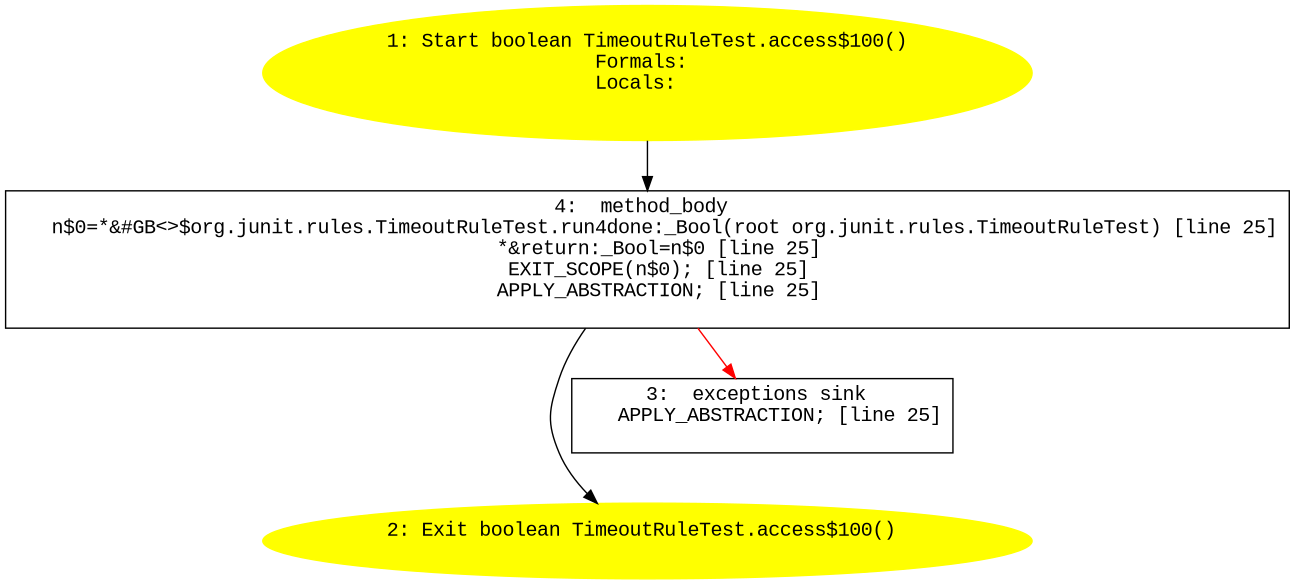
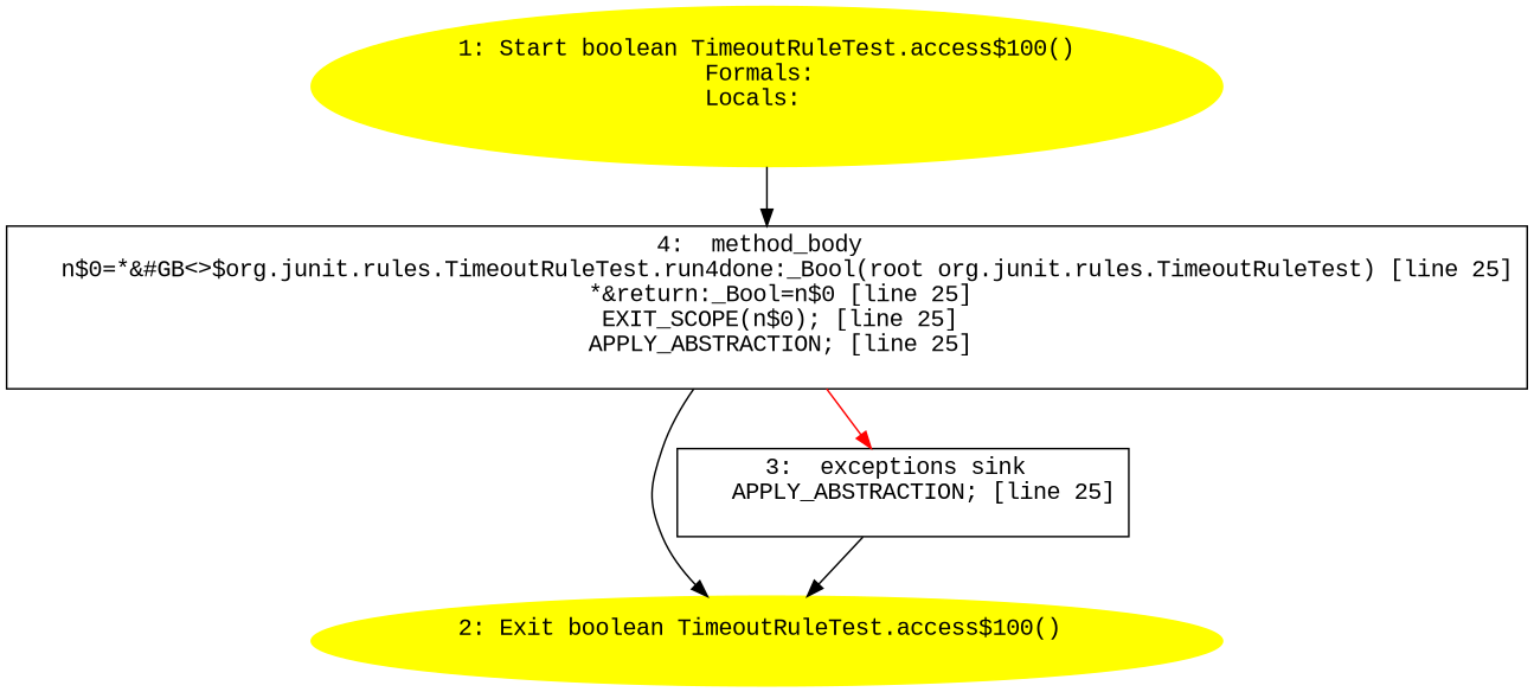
  digraph {
    fontname="Liberation Mono"
    node [fontname="Liberation Mono"]
    edge [fontname="Liberation Mono"]
    n1 [color=yellow label="1: Start boolean TimeoutRuleTest.access$100()\nFormals: \nLocals:  \n  " style=filled]
    n2 [label="4:  method_body \n   n$0=*&#GB<>$org.junit.rules.TimeoutRuleTest.run4done:_Bool(root org.junit.rules.TimeoutRuleTest) [line 25]\n  *&return:_Bool=n$0 [line 25]\n  EXIT_SCOPE(n$0); [line 25]\n  APPLY_ABSTRACTION; [line 25]\n " shape=box]
    n3 [color=yellow label="2: Exit boolean TimeoutRuleTest.access$100() \n  " style=filled]
    n4 [label="3:  exceptions sink \n   APPLY_ABSTRACTION; [line 25]\n " shape=box]
    n1 -> n2
    n2 -> n3
    n2 -> n4 [color=red]
+   n4 -> n3
  }
